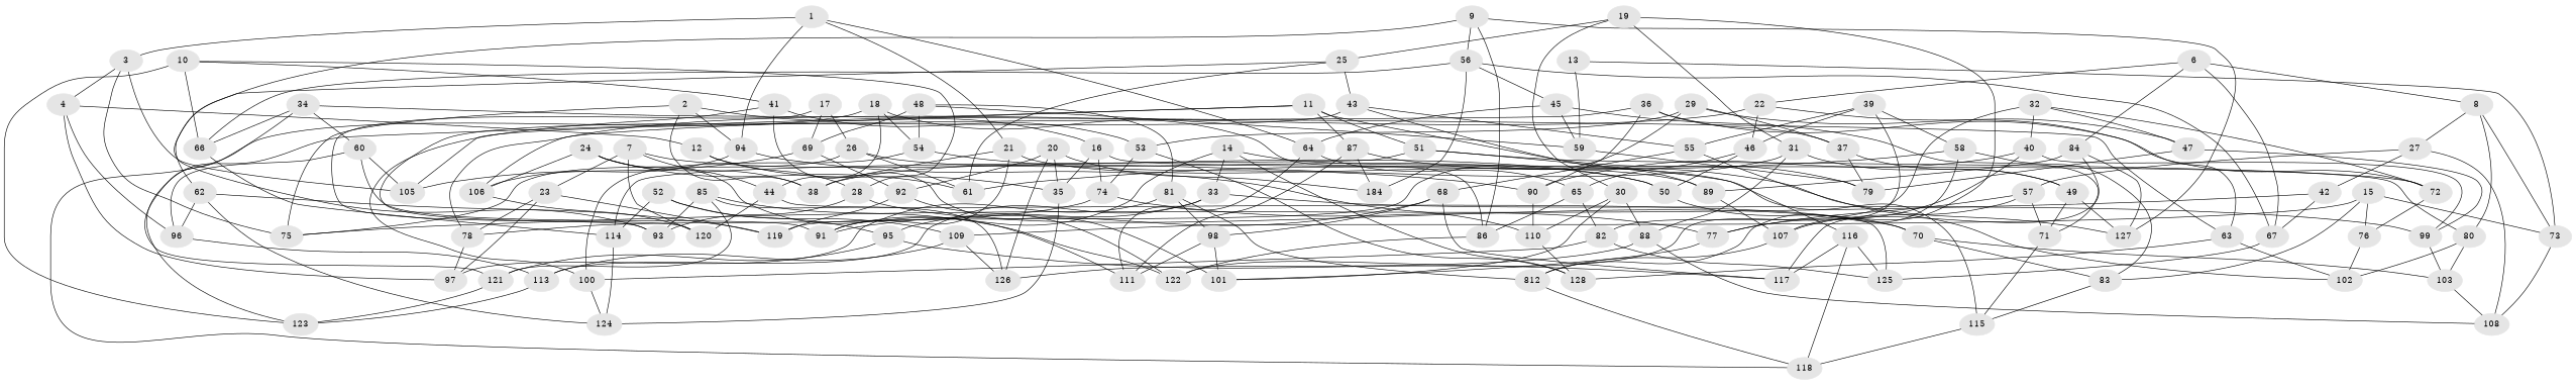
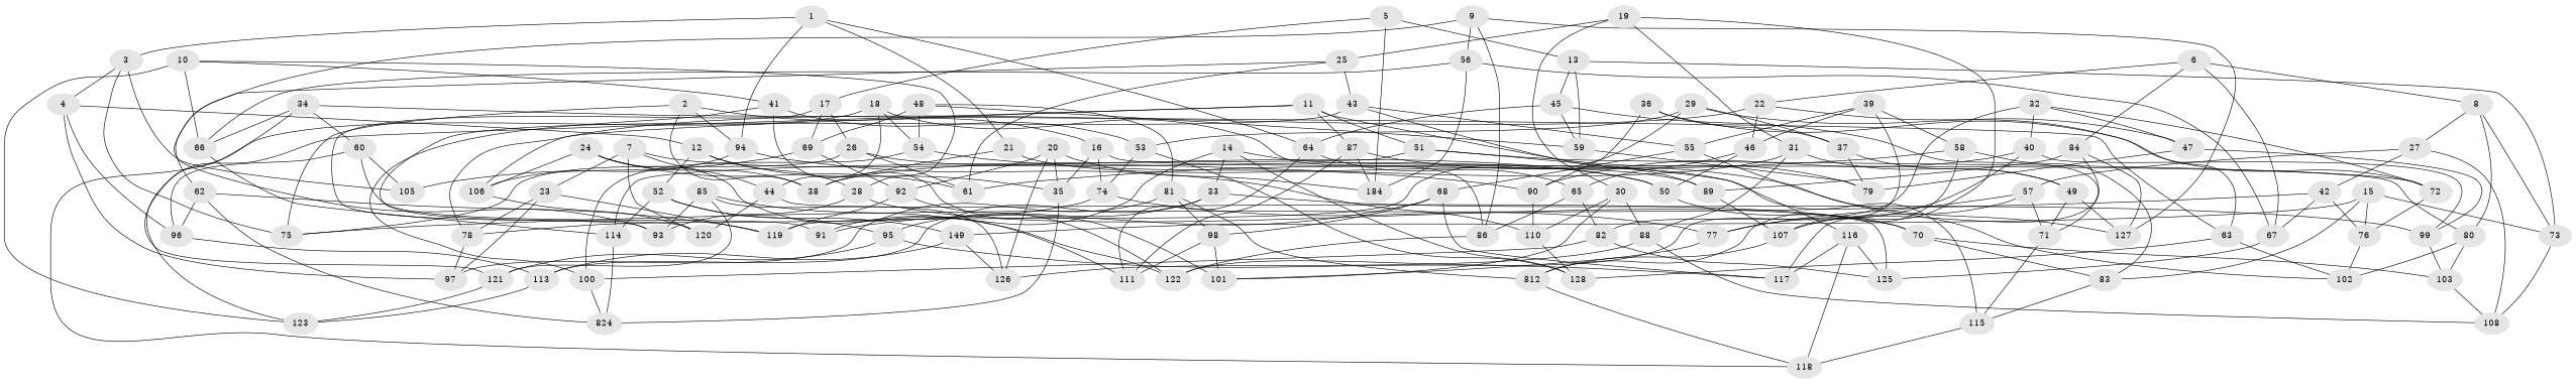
  graph {
    node [color=gray90 style=filled]
    1
    3
    21
    64
    94
    75
    4
    105
    38
    91
    89
    111
    65
    106
    110
    2
    16
    80
    35
    74
    12
    96
    97
    28
    52
    113
+   5
    13
    17
    n30 [label=184]
    73
    45
    59
    93
    26
    69
    6
    8
    22
    67
    84
    27
    46
    63
    78
    125
    127
    117
    7
    23
    44
    50
    120
    119
    70
    42
    57
    108
    102
    103
    9
    56
    86
    66
    122
    10
    41
    123
    53
    101
    100
    114
    11
    79
    51
    87
    72
    116
-   124
-   109
+   124 [label=824]
+   109 [label=149]
    95
    71
    14
    33
    115
    128
    99
    118
    15
    76
    83
    126
    77
    61
    92
    18
    54
    90
    19
    25
    30
    31
    107
    43
    62
    88
    49
    n108 [label=812]
    20
    24
    55
    29
    37
    47
    32
    40
    82
    121
    34
    60
    36
    39
    58
    68
    48
    81
    98
    85
    1 -- 3
    1 -- 21
    1 -- 64
    1 -- 94
    3 -- 75
    3 -- 4
    3 -- 105
    21 -- 38
-   21 -- 91
    21 -- 89
    64 -- 111
    64 -- 65
    94 -- 106
    94 -- 110
    4 -- 12
    4 -- 96
    4 -- 97
    89 -- 107
    65 -- 86
    65 -- 82
    106 -- 120
    110 -- 128
    2 -- 94
    2 -- 75
    2 -- 38
    2 -- 16
    16 -- 80
    16 -- 35
    16 -- 74
    80 -- 102
    80 -- 103
    35 -- 124
    74 -- 78
    74 -- 77
    12 -- 35
    12 -- 28
+   12 -- 52
    96 -- 113
    28 -- 93
    28 -- 70
    52 -- 114
    52 -- 109
    52 -- 95
    113 -- 123
+   5 -- 13
+   5 -- 17
+   5 -- n30
    13 -- 73
-   56 -- 45
+   13 -- 45
    13 -- 59
    17 -- 93
    17 -- 26
    17 -- 69
    73 -- 108
    45 -- 64
    45 -- 59
    45 -- 71
    59 -- 79
    26 -- 75
    26 -- 50
    26 -- 61
    69 -- 105
    69 -- 92
    6 -- 8
    6 -- 22
    6 -- 67
    6 -- 84
    8 -- 80
    8 -- 73
    8 -- 27
    22 -- 46
    22 -- 63
    22 -- 78
    67 -- 125
    84 -- 89
    84 -- 127
    84 -- 117
    27 -- 42
    27 -- 57
    27 -- 108
    46 -- 65
    46 -- 50
    63 -- 102
    63 -- 128
    78 -- 97
    7 -- 23
    7 -- 44
    7 -- 50
    7 -- 120
    23 -- 97
    23 -- 78
    23 -- 119
    44 -- 125
    44 -- 120
    50 -- 70
    70 -- 103
    70 -- 83
    42 -- 75
    42 -- 67
+   42 -- 76
    57 -- 71
    57 -- 77
    57 -- 107
    103 -- 108
    9 -- 93
    9 -- 127
    9 -- 56
    9 -- 86
    56 -- n30
    56 -- 67
    56 -- 66
    86 -- 122
    66 -- 114
    10 -- 28
    10 -- 66
    10 -- 41
    10 -- 123
    41 -- 53
    41 -- 101
    41 -- 100
    53 -- 74
    53 -- 128
    100 -- 124
    114 -- 124
    11 -- 106
    11 -- 123
    11 -- 79
    11 -- 51
    11 -- 87
    51 -- 114
    51 -- 72
    51 -- 116
    87 -- 111
    87 -- n30
    87 -- 127
    72 -- 76
    116 -- 125
    116 -- 117
    116 -- 118
    109 -- 113
    109 -- 126
    95 -- 117
    95 -- 121
    71 -- 115
    14 -- 91
    14 -- 33
    14 -- 115
    14 -- 128
    33 -- 113
    33 -- 95
    33 -- 99
    115 -- 118
    99 -- 103
    15 -- 73
    15 -- 109
    15 -- 76
    15 -- 83
    76 -- 102
    83 -- 115
    77 -- 101
    92 -- 119
    92 -- 122
    18 -- 44
    18 -- 86
    18 -- 118
    18 -- 54
    54 -- 100
    54 -- 90
    90 -- 110
    19 -- 25
    19 -- 30
    19 -- 31
    19 -- 107
    25 -- 61
    25 -- 43
    25 -- 62
    30 -- 110
    30 -- 101
    30 -- 88
    31 -- 38
    31 -- 88
    31 -- 49
    107 -- n108
    43 -- 89
    43 -- 120
    43 -- 55
    62 -- 96
    62 -- 119
    62 -- 124
    88 -- 108
    88 -- 126
    49 -- 127
    49 -- 71
    n108 -- 118
    20 -- 35
    20 -- n30
    20 -- 126
    20 -- 92
    24 -- 38
    24 -- 111
    24 -- 106
    24 -- 61
    55 -- 102
    55 -- 68
    29 -- 119
    29 -- 53
    29 -- 37
    29 -- 47
    37 -- 79
    37 -- 49
    47 -- 79
    47 -- 99
    32 -- 72
    32 -- 47
    32 -- 40
    32 -- 82
    40 -- 99
    40 -- 77
    40 -- 90
    82 -- 125
    82 -- 100
    121 -- 123
    34 -- 63
    34 -- 66
    34 -- 121
    34 -- 60
    60 -- 105
    60 -- 91
    60 -- 96
-   36 -- 105
    36 -- 72
    36 -- 90
    36 -- 37
    39 -- 46
    39 -- 122
    39 -- 55
    39 -- 58
    58 -- 83
    58 -- 61
    58 -- n108
    68 -- 91
    68 -- 117
    68 -- 98
    48 -- 59
    48 -- 69
    48 -- 54
    48 -- 81
    81 -- 97
    81 -- n108
    81 -- 98
    98 -- 111
    98 -- 101
    85 -- 93
    85 -- 122
    85 -- 126
    85 -- 121
  }
